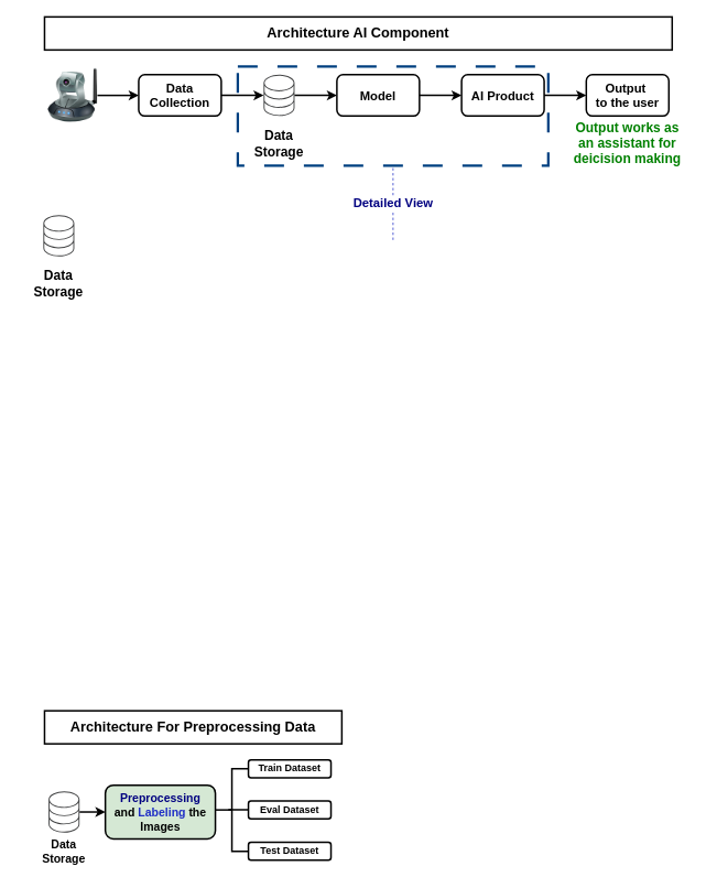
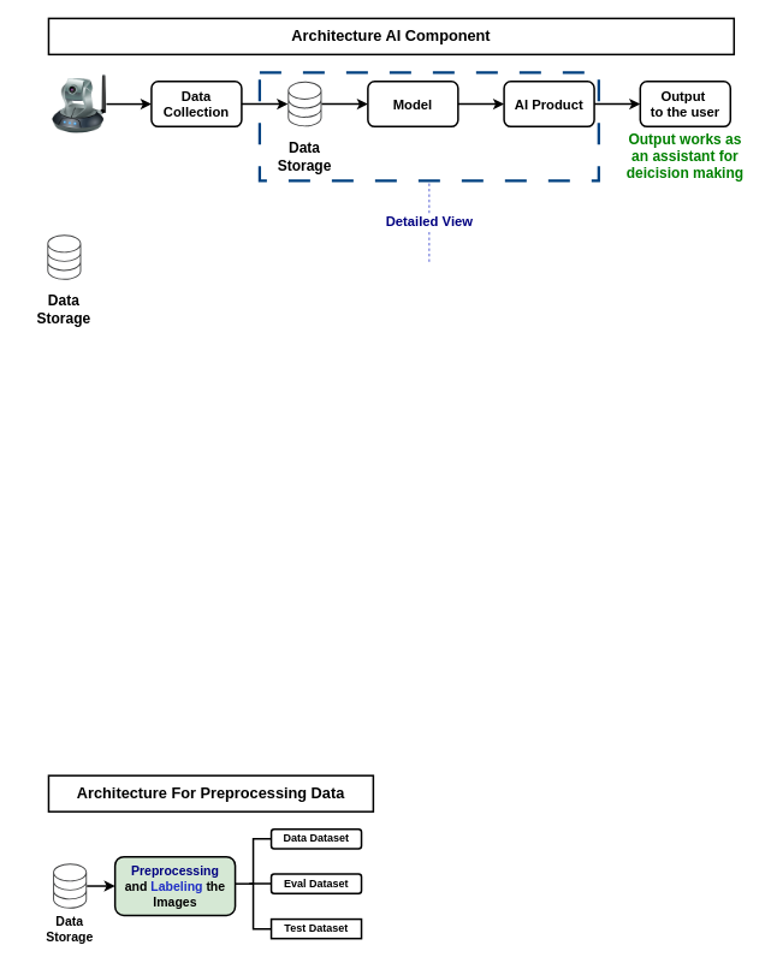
  <mxCell id="0" />
  <mxCell id="1" parent="0" />
  <mxCell id="2" value="" style="rounded=0;whiteSpace=wrap;html=1;dashed=1;dashPattern=8 8;strokeWidth=3;fillColor=none;strokeColor=light-dark(#004080, #ededed);" vertex="1" parent="1"><mxGeometry x="287" y="80" width="376" height="120" as="geometry" /></mxCell>
  <mxCell id="3" value="Data Collection" style="rounded=1;whiteSpace=wrap;html=1;strokeWidth=2;fontSize=15;fontStyle=1" vertex="1" parent="1"><mxGeometry x="167" y="90" width="100" height="50" as="geometry" /></mxCell>
  <mxCell id="4" value="Architecture AI Component " style="rounded=0;whiteSpace=wrap;html=1;strokeWidth=2;fontSize=17;fontStyle=1" vertex="1" parent="1"><mxGeometry x="53" y="20" width="760" height="40" as="geometry" /></mxCell>
  <mxCell id="5" value="" style="image;html=1;image=img/lib/clip_art/networking/Ip_Camera_128x128.png" vertex="1" parent="1"><mxGeometry x="57" y="80" width="60" height="70" as="geometry" /></mxCell>
  <mxCell id="6" value="" style="endArrow=classic;html=1;rounded=0;exitX=1;exitY=0.5;exitDx=0;exitDy=0;entryX=0;entryY=0.5;entryDx=0;entryDy=0;fontSize=13;strokeWidth=2;" edge="1" parent="1" source="5" target="3"><mxGeometry width="50" height="50" relative="1" as="geometry"><mxPoint x="487" y="375" as="sourcePoint" /><mxPoint x="537" y="325" as="targetPoint" /></mxGeometry></mxCell>
  <mxCell id="7" value="" style="endArrow=classic;html=1;rounded=0;exitX=1;exitY=0.5;exitDx=0;exitDy=0;entryX=0;entryY=0.5;entryDx=0;entryDy=0;fontSize=13;strokeWidth=2;" edge="1" parent="1" source="3" target="8"><mxGeometry width="50" height="50" relative="1" as="geometry"><mxPoint x="277" y="114.29" as="sourcePoint" /><mxPoint x="337" y="114.29" as="targetPoint" /></mxGeometry></mxCell>
  <mxCell id="8" value="" style="sketch=0;pointerEvents=1;shadow=0;dashed=0;html=1;strokeColor=none;fillColor=#434445;aspect=fixed;labelPosition=center;verticalLabelPosition=bottom;verticalAlign=top;align=center;outlineConnect=0;shape=mxgraph.vvd.storage;" vertex="1" parent="1"><mxGeometry x="318.25" y="90" width="37.5" height="50" as="geometry" /></mxCell>
  <mxCell id="9" value="" style="endArrow=classic;html=1;rounded=0;fontSize=13;strokeWidth=2;entryX=0;entryY=0.5;entryDx=0;entryDy=0;" edge="1" parent="1" source="8" target="11"><mxGeometry width="50" height="50" relative="1" as="geometry"><mxPoint x="355.75" y="114.58" as="sourcePoint" /><mxPoint x="397" y="114" as="targetPoint" /></mxGeometry></mxCell>
  <mxCell id="10" value="Data Storage" style="text;html=1;align=center;verticalAlign=middle;whiteSpace=wrap;rounded=0;fontSize=16;fontStyle=1" vertex="1" parent="1"><mxGeometry x="287" y="150" width="100" height="45" as="geometry" /></mxCell>
  <mxCell id="11" value="Model" style="rounded=1;whiteSpace=wrap;html=1;strokeWidth=2;fontSize=15;fontStyle=1" vertex="1" parent="1"><mxGeometry x="407" y="90" width="100" height="50" as="geometry" /></mxCell>
  <mxCell id="12" value="" style="endArrow=classic;html=1;rounded=0;fontSize=13;strokeWidth=2;entryX=0;entryY=0.5;entryDx=0;entryDy=0;" edge="1" parent="1" target="13"><mxGeometry width="50" height="50" relative="1" as="geometry"><mxPoint x="507" y="115" as="sourcePoint" /><mxPoint x="548" y="114" as="targetPoint" /></mxGeometry></mxCell>
  <mxCell id="13" value="AI Product" style="rounded=1;whiteSpace=wrap;html=1;strokeWidth=2;fontSize=15;fontStyle=1" vertex="1" parent="1"><mxGeometry x="558" y="90" width="100" height="50" as="geometry" /></mxCell>
  <mxCell id="14" value="" style="endArrow=classic;html=1;rounded=0;fontSize=13;strokeWidth=2;entryX=0;entryY=0.5;entryDx=0;entryDy=0;" edge="1" parent="1" target="15"><mxGeometry width="50" height="50" relative="1" as="geometry"><mxPoint x="658" y="115" as="sourcePoint" /><mxPoint x="699" y="114" as="targetPoint" /></mxGeometry></mxCell>
  <mxCell id="15" value="&lt;div&gt;Output&amp;nbsp;&lt;/div&gt;&lt;div&gt;to the user&lt;/div&gt;" style="rounded=1;whiteSpace=wrap;html=1;strokeWidth=2;fontSize=15;fontStyle=1" vertex="1" parent="1"><mxGeometry x="709" y="90" width="100" height="50" as="geometry" /></mxCell>
  <mxCell id="16" value="Output works as an assistant for deicision making" style="text;html=1;align=center;verticalAlign=middle;whiteSpace=wrap;rounded=0;fontSize=16;fontStyle=1;fontColor=light-dark(#008000, #ededed);" vertex="1" parent="1"><mxGeometry x="686" y="150" width="146" height="45" as="geometry" /></mxCell>
  <mxCell id="17" value="&lt;div&gt;Detailed View&lt;/div&gt;" style="endArrow=none;dashed=1;html=1;rounded=0;fontSize=15;fontStyle=1;fontColor=light-dark(#000080, #ededed);strokeColor=#1F2EC6;entryX=0.5;entryY=1;entryDx=0;entryDy=0;" edge="1" parent="1" target="2"><mxGeometry width="50" height="50" relative="1" as="geometry"><mxPoint x="475" y="290" as="sourcePoint" /><mxPoint x="443" y="210" as="targetPoint" /></mxGeometry></mxCell>
  <mxCell id="18" value="Architecture For Preprocessing Data " style="rounded=0;whiteSpace=wrap;html=1;strokeWidth=2;fontSize=17;fontStyle=1" vertex="1" parent="1"><mxGeometry x="53" y="860" width="360" height="40" as="geometry" /></mxCell>
  <mxCell id="19" value="" style="sketch=0;pointerEvents=1;shadow=0;dashed=0;html=1;strokeColor=none;fillColor=#434445;aspect=fixed;labelPosition=center;verticalLabelPosition=bottom;verticalAlign=top;align=center;outlineConnect=0;shape=mxgraph.vvd.storage;" vertex="1" parent="1"><mxGeometry x="57.87" y="957.5" width="37.5" height="50" as="geometry" /></mxCell>
  <mxCell id="20" value="" style="endArrow=classic;html=1;rounded=0;fontSize=13;strokeWidth=2;entryX=0;entryY=0.5;entryDx=0;entryDy=0;" edge="1" parent="1" source="19" target="22"><mxGeometry width="50" height="50" relative="1" as="geometry"><mxPoint x="95.37" y="982.08" as="sourcePoint" /><mxPoint x="146.62" y="982.5" as="targetPoint" /></mxGeometry></mxCell>
  <mxCell id="21" value="Data Storage" style="text;html=1;align=center;verticalAlign=middle;whiteSpace=wrap;rounded=0;fontSize=14;fontStyle=1" vertex="1" parent="1"><mxGeometry x="33" y="1007.5" width="87.25" height="45" as="geometry" /></mxCell>
  <mxCell id="22" value="&lt;div&gt;&lt;span style=&quot;color: light-dark(rgb(0, 0, 128), rgb(237, 237, 237));&quot;&gt;Preprocessing&lt;/span&gt;&lt;/div&gt;&lt;div&gt; and &lt;span style=&quot;color: rgb(31, 46, 198);&quot;&gt;Labeling&lt;/span&gt; the Images&lt;/div&gt;" style="rounded=1;whiteSpace=wrap;html=1;strokeWidth=2;fontSize=14;fontStyle=1;fillColor=#d5e8d4;" vertex="1" parent="1"><mxGeometry x="126.62" y="950" width="133.25" height="65" as="geometry" /></mxCell>
  <mxCell id="23" value="" style="strokeWidth=2;html=1;shape=mxgraph.flowchart.annotation_2;align=left;labelPosition=right;pointerEvents=1;" vertex="1" parent="1"><mxGeometry x="259.87" y="930" width="40" height="100" as="geometry" /></mxCell>
  <mxCell id="24" value="" style="endArrow=none;html=1;rounded=0;exitX=0.497;exitY=0.505;exitDx=0;exitDy=0;exitPerimeter=0;strokeWidth=2;entryX=0.984;entryY=0.506;entryDx=0;entryDy=0;entryPerimeter=0;" edge="1" parent="1"><mxGeometry width="50" height="50" relative="1" as="geometry"><mxPoint x="275.52" y="979.8" as="sourcePoint" /><mxPoint x="299.87" y="979.9" as="targetPoint" /></mxGeometry></mxCell>
- <mxCell id="25" value="Train Dataset" style="rounded=1;whiteSpace=wrap;html=1;strokeWidth=2;fontSize=12;fontStyle=1" vertex="1" parent="1"><mxGeometry x="299.87" y="919.5" width="100" height="21.5" as="geometry" /></mxCell>
+ <mxCell id="25" value="Data Dataset" style="rounded=1;whiteSpace=wrap;html=1;strokeWidth=2;fontSize=12;fontStyle=1" vertex="1" parent="1"><mxGeometry x="299.87" y="919.5" width="100" height="21.5" as="geometry" /></mxCell>
  <mxCell id="26" value="Eval Dataset" style="rounded=1;whiteSpace=wrap;html=1;strokeWidth=2;fontSize=12;fontStyle=1" vertex="1" parent="1"><mxGeometry x="299.87" y="969.25" width="100" height="21.5" as="geometry" /></mxCell>
- <mxCell id="27" value="Test Dataset" style="rounded=1;whiteSpace=wrap;html=1;strokeWidth=2;fontSize=12;fontStyle=1" vertex="1" parent="1"><mxGeometry x="299.87" y="1019.25" width="100" height="21.5" as="geometry" /></mxCell>
+ <mxCell id="27" value="Test Dataset" style="whiteSpace=wrap;html=1;strokeWidth=2;fontSize=12;fontStyle=1;rounded=0;" vertex="1" parent="1"><mxGeometry x="299.87" y="1019.25" width="100" height="21.5" as="geometry" /></mxCell>
  <mxCell id="28" value="" style="sketch=0;pointerEvents=1;shadow=0;dashed=0;html=1;strokeColor=none;fillColor=#434445;aspect=fixed;labelPosition=center;verticalLabelPosition=bottom;verticalAlign=top;align=center;outlineConnect=0;shape=mxgraph.vvd.storage;" vertex="1" parent="1"><mxGeometry x="51.5" y="260" width="37.5" height="50" as="geometry" /></mxCell>
  <mxCell id="29" value="Data Storage" style="text;html=1;align=center;verticalAlign=middle;whiteSpace=wrap;rounded=0;fontSize=16;fontStyle=1" vertex="1" parent="1"><mxGeometry x="20.25" y="320" width="100" height="45" as="geometry" /></mxCell>
